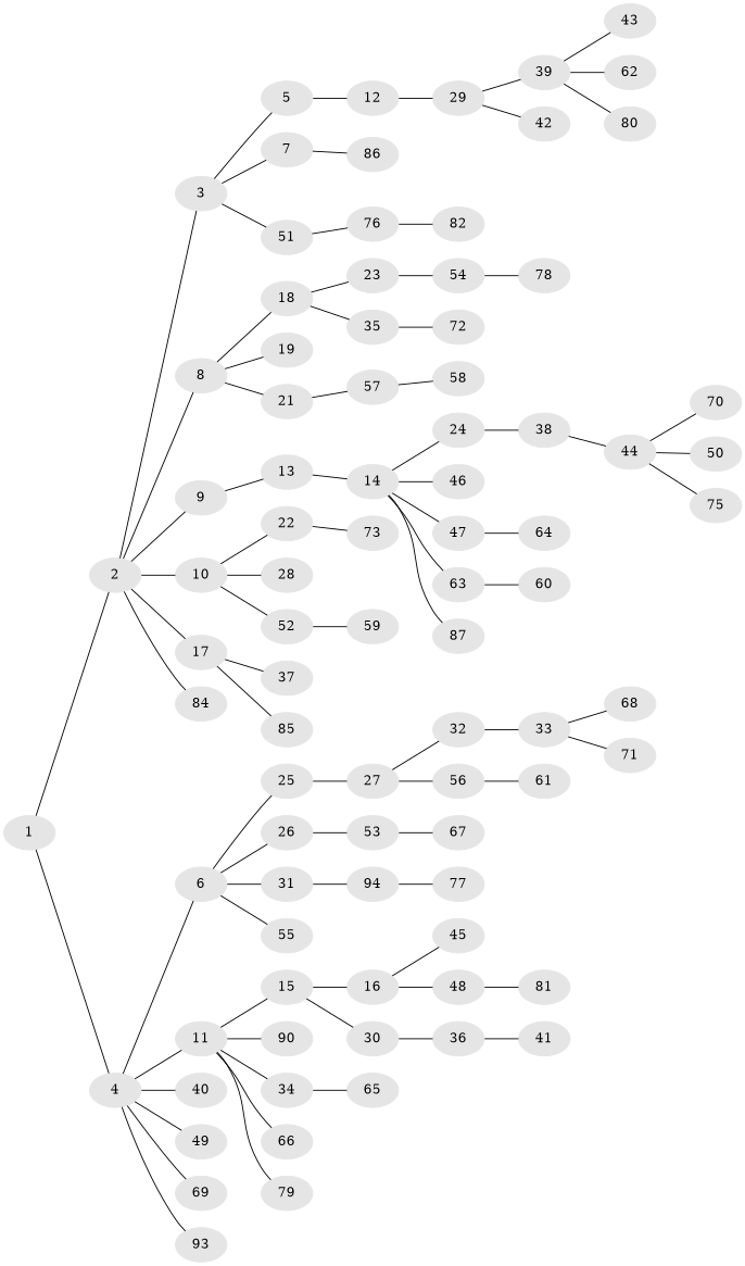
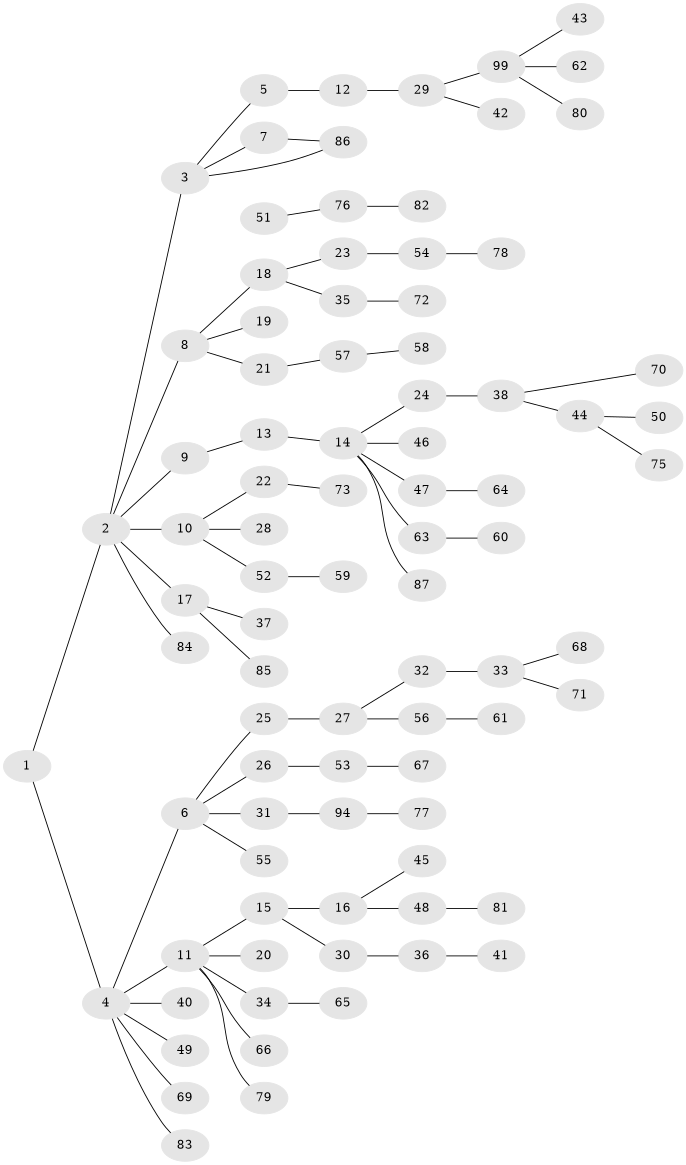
  graph {
    rankdir=LR
    node [color=gray90 style=filled]
    1
    2
    4
    3
    8
    9
    10
    17
    84
    6
    11
    40
    49
    69
-   83 [label=93]
+   83
    5
    7
    51
    18
    19
    21
    13
    22
    28
    52
    37
    85
    12
    86
    76
    25
    26
    31
    55
    15
-   20 [label=90]
+   20
    34
    66
    79
    29
    27
    53
    n43 [label=94]
    23
    35
    57
    14
    73
    59
    16
    30
    65
-   39
+   39 [label=99]
    42
    24
    46
    47
    63
    87
    38
    64
    60
    45
    48
    36
    81
    54
    72
    58
    78
    44
    70
    32
    56
    67
    33
    61
    43
    62
    80
    41
    77
    68
    71
    50
    75
    82
    1 -- 2
    1 -- 4
    2 -- 3
    2 -- 8
    2 -- 9
    2 -- 10
    2 -- 17
    2 -- 84
    4 -- 6
    4 -- 11
    4 -- 40
    4 -- 49
    4 -- 69
    4 -- 83
    3 -- 5
    3 -- 7
-   3 -- 51
+   3 -- 86
    8 -- 18
    8 -- 19
    8 -- 21
    9 -- 13
    10 -- 22
    10 -- 28
    10 -- 52
    17 -- 37
    17 -- 85
    6 -- 25
    6 -- 26
    6 -- 31
    6 -- 55
    11 -- 15
    11 -- 20
    11 -- 34
    11 -- 66
    11 -- 79
    5 -- 12
    7 -- 86
    51 -- 76
    18 -- 23
    18 -- 35
    21 -- 57
    13 -- 14
    22 -- 73
    52 -- 59
    12 -- 29
    76 -- 82
    25 -- 27
    26 -- 53
    31 -- n43
    15 -- 16
    15 -- 30
    34 -- 65
    29 -- 39
    29 -- 42
    27 -- 32
    27 -- 56
    53 -- 67
    n43 -- 77
    23 -- 54
    35 -- 72
    57 -- 58
    14 -- 24
    14 -- 46
    14 -- 47
    14 -- 63
    14 -- 87
    16 -- 45
    16 -- 48
    30 -- 36
    39 -- 43
    39 -- 62
    39 -- 80
    24 -- 38
    47 -- 64
    63 -- 60
    38 -- 44
-   44 -- 70
+   38 -- 70
    48 -- 81
    36 -- 41
    54 -- 78
    44 -- 50
    44 -- 75
    32 -- 33
    56 -- 61
    33 -- 68
    33 -- 71
  }
